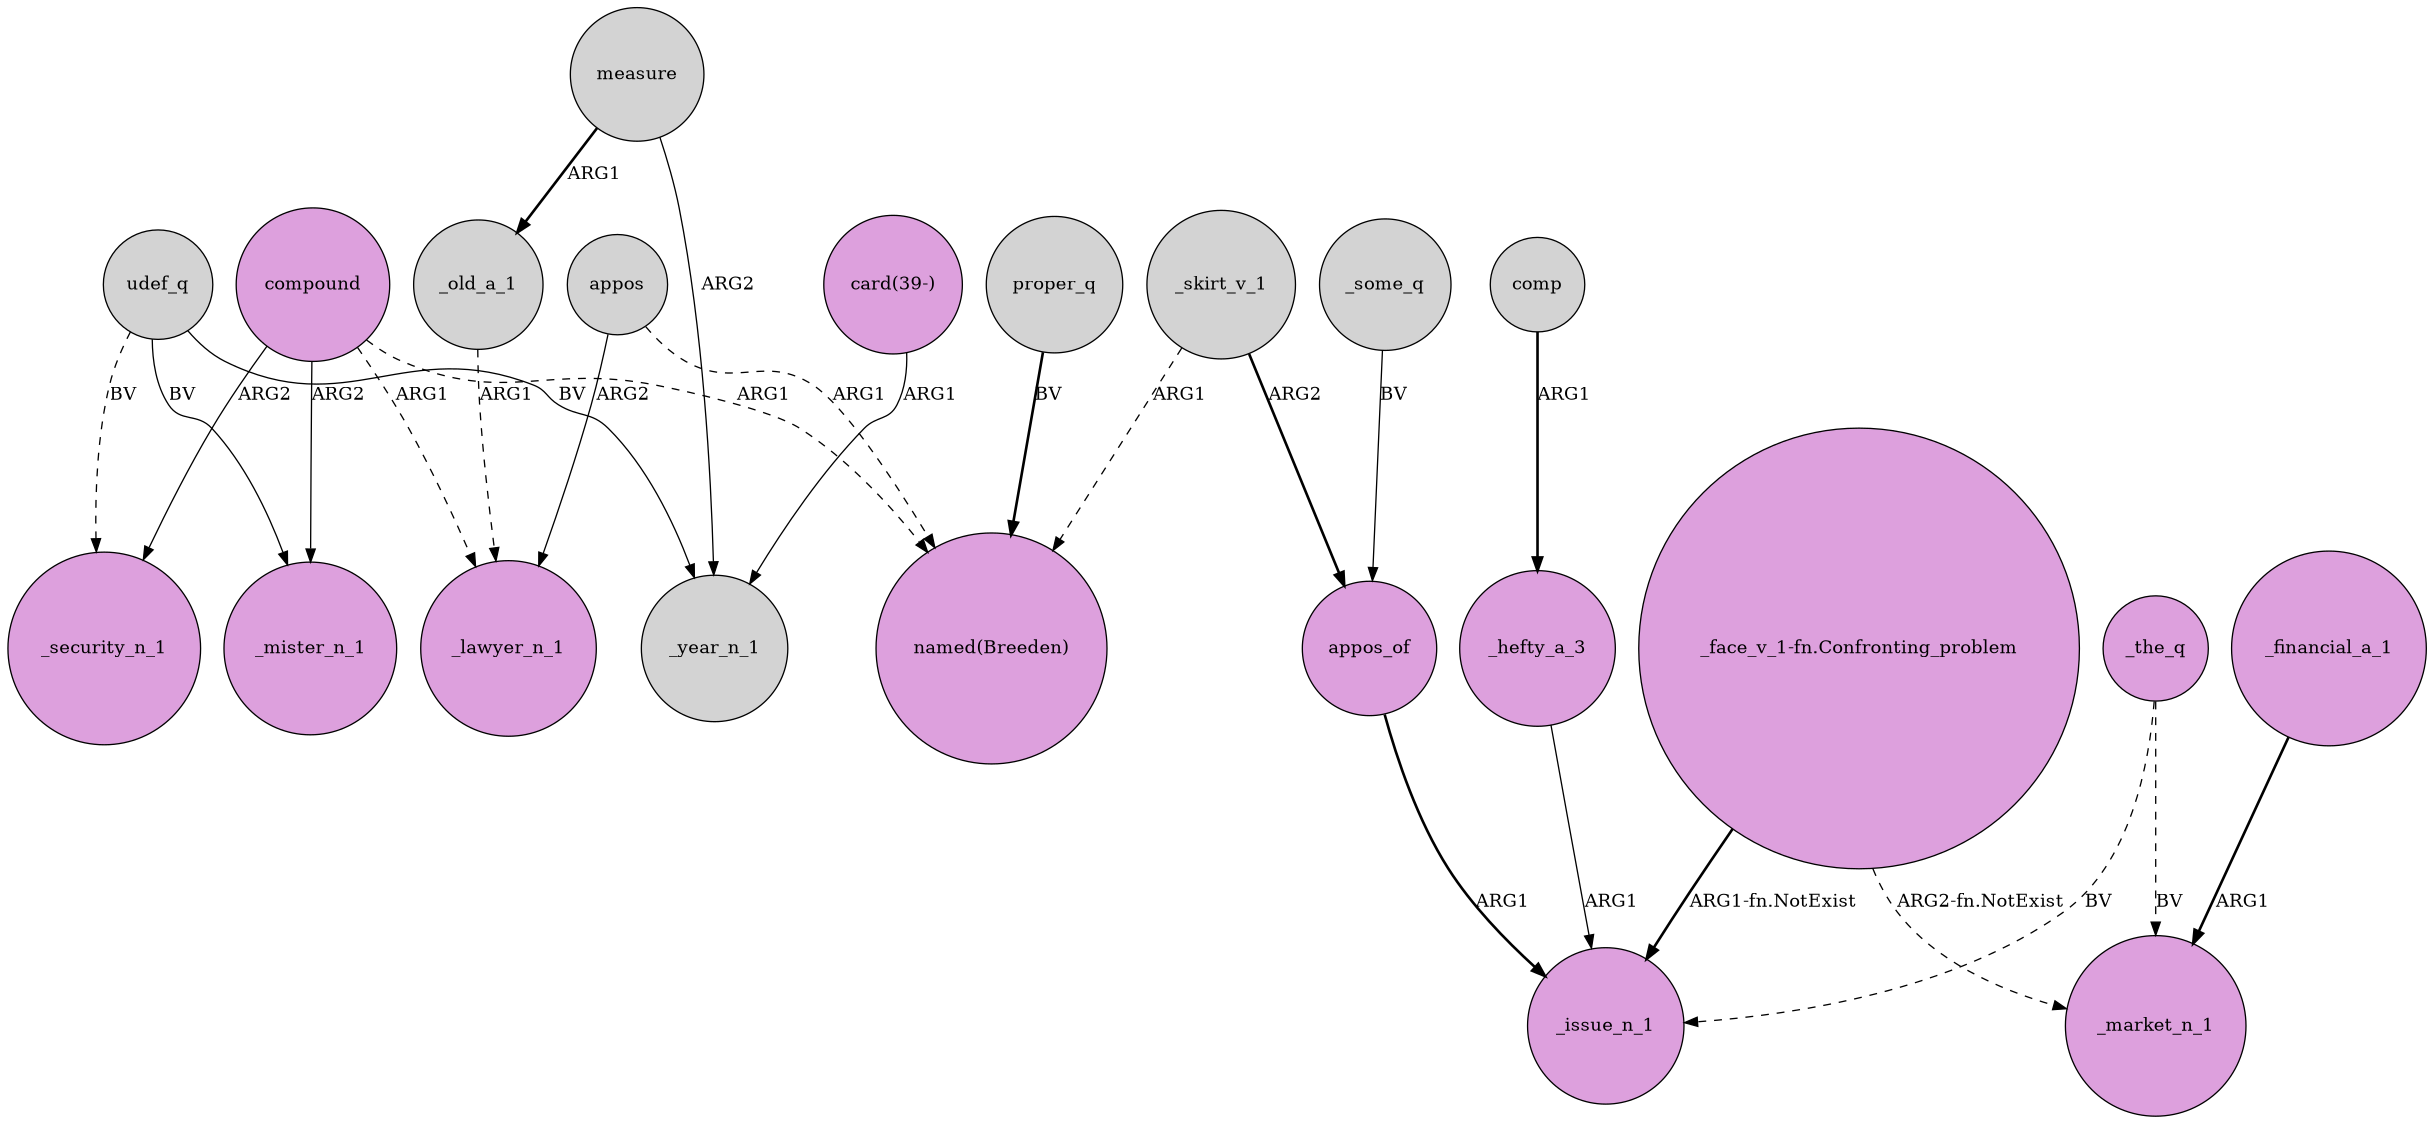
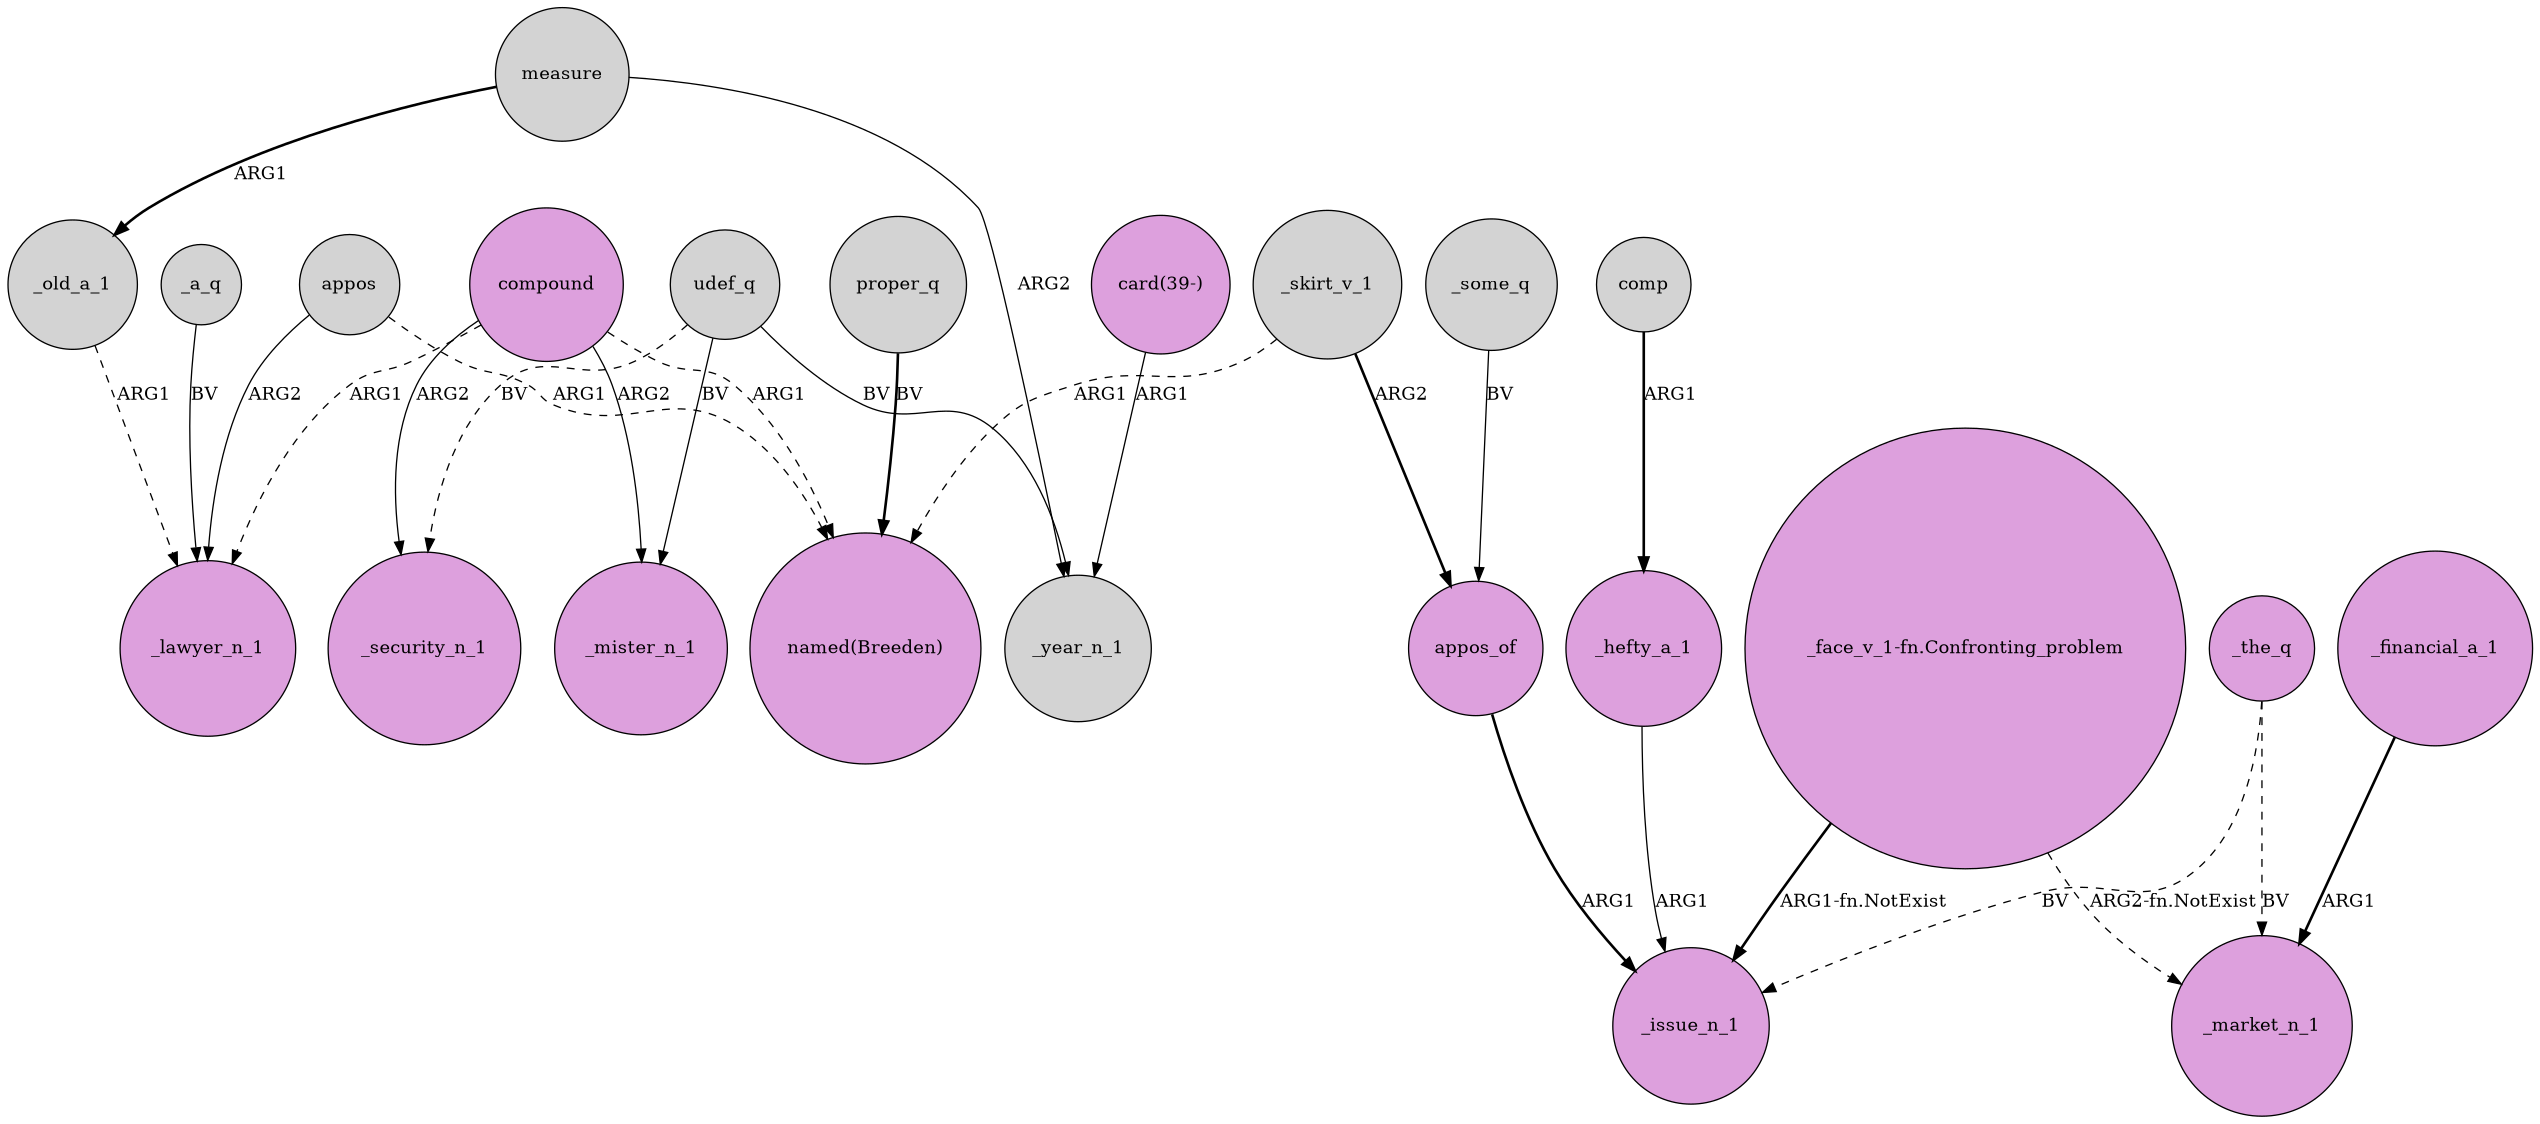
  digraph {
    node [fillcolor=plum shape=circle style=filled]
    edge [style=solid]
    _old_a_1 [fillcolor=lightgrey]
    _lawyer_n_1
+   _a_q [fillcolor=lightgrey]
    measure [fillcolor=lightgrey]
    _year_n_1 [fillcolor=lightgrey]
    compound
    _mister_n_1
    _security_n_1
    "named(Breeden)"
    udef_q [fillcolor=lightgrey]
    appos [fillcolor=lightgrey]
-   _hefty_a_1 [label=_hefty_a_3]
+   _hefty_a_1
    _issue_n_1
    _the_q
    _market_n_1
    "_face_v_1-fn.Confronting_problem"
    _skirt_v_1 [fillcolor=lightgrey]
    n18 [label=appos_of]
    _some_q [fillcolor=lightgrey]
    _financial_a_1
    "card(39-)"
    proper_q [fillcolor=lightgrey]
    comp [fillcolor=lightgrey]
    _old_a_1 -> _lawyer_n_1 [label=ARG1 style=dashed]
+   _a_q -> _lawyer_n_1 [label=BV]
    measure -> _old_a_1 [label=ARG1 style=bold]
    measure -> _year_n_1 [label=ARG2]
    compound -> _lawyer_n_1 [label=ARG1 style=dashed]
    compound -> _mister_n_1 [label=ARG2]
    compound -> _security_n_1 [label=ARG2]
    compound -> "named(Breeden)" [label=ARG1 style=dashed]
    udef_q -> _year_n_1 [label=BV]
    udef_q -> _mister_n_1 [label=BV]
    udef_q -> _security_n_1 [label=BV style=dashed]
    appos -> _lawyer_n_1 [label=ARG2]
    appos -> "named(Breeden)" [label=ARG1 style=dashed]
    _hefty_a_1 -> _issue_n_1 [label=ARG1]
    _the_q -> _issue_n_1 [label=BV style=dashed]
    _the_q -> _market_n_1 [label=BV style=dashed]
    "_face_v_1-fn.Confronting_problem" -> _issue_n_1 [label="ARG1-fn.NotExist" style=bold]
    "_face_v_1-fn.Confronting_problem" -> _market_n_1 [label="ARG2-fn.NotExist" style=dashed]
    _skirt_v_1 -> "named(Breeden)" [label=ARG1 style=dashed]
    _skirt_v_1 -> n18 [label=ARG2 style=bold]
    n18 -> _issue_n_1 [label=ARG1 style=bold]
    _some_q -> n18 [label=BV]
    _financial_a_1 -> _market_n_1 [label=ARG1 style=bold]
    "card(39-)" -> _year_n_1 [label=ARG1]
    proper_q -> "named(Breeden)" [label=BV style=bold]
    comp -> _hefty_a_1 [label=ARG1 style=bold]
  }
